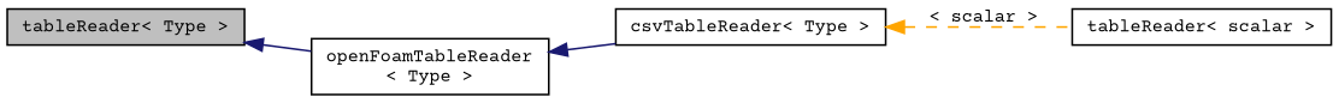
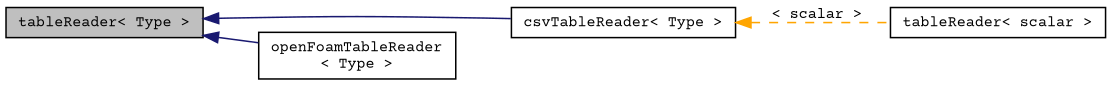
  digraph {
    fontname="Courier Prime"
    rankdir=LR
    node [color=black fontname="Courier Prime" fontsize=10 shape=record]
    edge [color=midnightblue dir=back fontname="Courier Prime" fontsize=10 labelfontname=Helvetica labelfontsize=10 style=solid]
    n1 [fillcolor=grey75 fontcolor=black height=0.2 label="tableReader\< Type \>" style=filled width=0.4]
    n2 [height=0.2 label="csvTableReader\< Type \>" width=0.4]
    n3 [height=0.2 label="openFoamTableReader\l\< Type \>" width=0.4]
    n4 [height=0.2 label="tableReader\< scalar \>" width=0.4]
-   n3 -> n2
+   n1 -> n2
    n1 -> n3
    n2 -> n4 [color=orange label=" \< scalar \>" style=dashed]
  }
